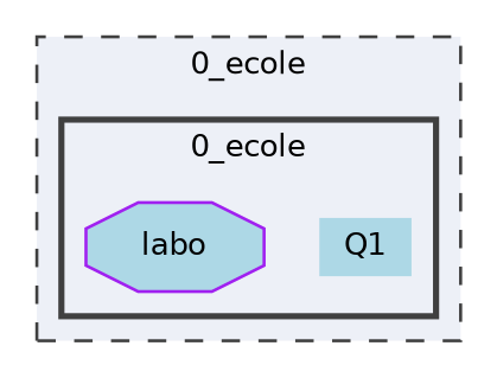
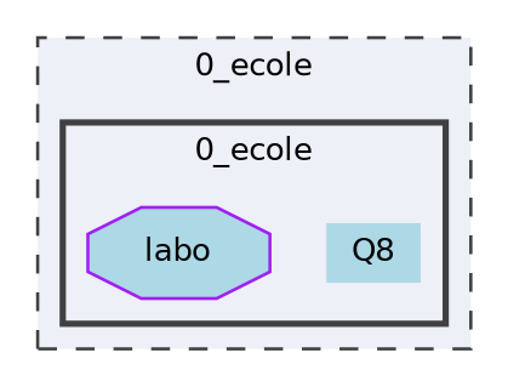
  digraph {
    compound=true
    node [fontname=Helvetica fontsize=10 style=filled fillcolor=lightblue color=purple]
-   n1 [height=0.2 label=Q1 shape=plaintext width=0.4]
+   n1 [height=0.2 label=Q8 shape=plaintext width=0.4]
    n2 [height=0.2 label=labo shape=octagon width=0.4]
    subgraph cluster_1 {
      bgcolor="#edf0f7"
      fontname=Helvetica
      fontsize=10
      label="0_ecole"
      pencolor=grey25
      style="filled,dashed"
      subgraph cluster_2 {
        bgcolor="#edf0f7"
        fontname=Helvetica
        fontsize=10
        pencolor=grey25
        style="filled,bold"
        n1
        n2
      }
    }
  }
